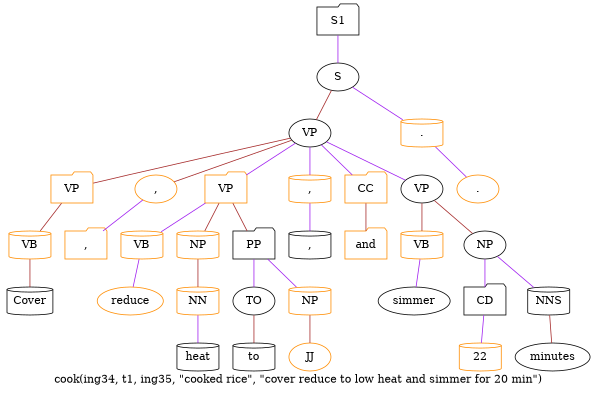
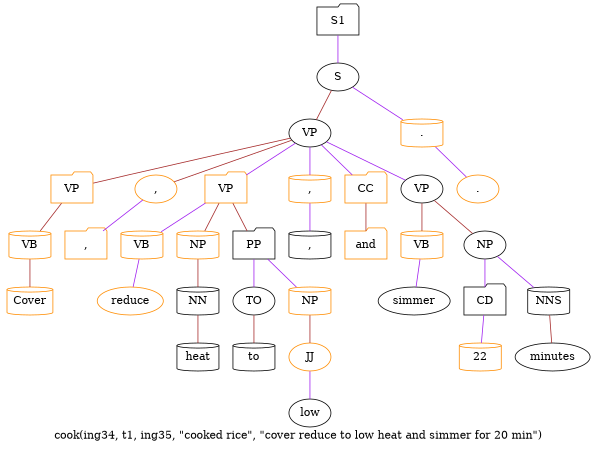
  graph {
    label="cook(ing34, t1, ing35, \"cooked rice\", \"cover reduce to low heat and simmer for 20 min\")"
    node [color=darkorange shape=cylinder]
    edge [color=purple]
    n1 [color=black label=S1 shape=folder]
    n2 [color=black label=S shape=ellipse]
    n3 [color=black label=VP shape=ellipse]
    n4 [label="."]
    n5 [label=VP shape=folder]
    n6 [label="," shape=ellipse]
    n7 [label=VP shape=folder]
    n8 [label=","]
    n9 [label=CC shape=folder]
    n10 [color=black label=VP shape=ellipse]
    n11 [label="." shape=ellipse]
    n12 [label=VB]
    n13 [label="," shape=folder]
    n14 [label=VB]
    n15 [label=NP]
    n16 [color=black label=PP shape=folder]
    n17 [color=black label=","]
    n18 [label=and shape=folder]
    n19 [label=VB]
    n20 [color=black label=NP shape=ellipse]
-   n21 [color=black label=Cover]
+   n21 [label=Cover]
    n22 [label=reduce shape=ellipse]
-   n23 [label=NN]
+   n23 [color=black label=NN]
    n24 [color=black label=TO shape=ellipse]
    n25 [label=NP]
    n26 [color=black label=heat]
    n27 [color=black label=to]
    n28 [label=JJ shape=ellipse]
+   n29 [color=black label=low shape=ellipse]
    n30 [color=black label=simmer shape=ellipse]
    n31 [color=black label=CD shape=folder]
    n32 [color=black label=NNS]
    n33 [label=22]
    n34 [color=black label=minutes shape=ellipse]
    n1 -- n2
    n2 -- n3 [color=brown]
    n2 -- n4
    n3 -- n5 [color=brown]
    n3 -- n6 [color=brown]
    n3 -- n7
    n3 -- n8
    n3 -- n9
    n3 -- n10
    n4 -- n11
    n5 -- n12 [color=brown]
    n6 -- n13
    n7 -- n14
    n7 -- n15 [color=brown]
    n7 -- n16 [color=brown]
    n8 -- n17
    n9 -- n18 [color=brown]
    n10 -- n19 [color=brown]
    n10 -- n20 [color=brown]
    n12 -- n21 [color=brown]
    n14 -- n22
    n15 -- n23 [color=brown]
    n16 -- n24
    n16 -- n25
    n19 -- n30
    n20 -- n31
    n20 -- n32
-   n23 -- n26
+   n23 -- n26 [color=brown]
    n24 -- n27 [color=brown]
    n25 -- n28 [color=brown]
+   n28 -- n29
    n31 -- n33
    n32 -- n34 [color=brown]
  }
